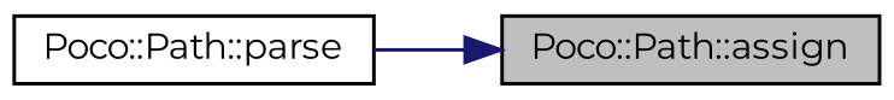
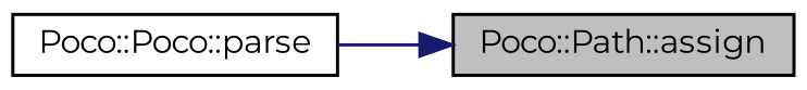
  digraph {
    rankdir=RL
    fontname=Montserrat
    node [color=black fontname=Montserrat fontsize=10 shape=record style=filled]
    n1 [fillcolor=grey75 fontcolor=black height=0.2 label="Poco::Path::assign" width=0.4]
-   n2 [fillcolor=white height=0.2 label="Poco::Path::parse" width=0.4]
+   n2 [fillcolor=white height=0.2 label="Poco::Poco::parse" width=0.4]
    n1 -> n2 [color=midnightblue dir=back fontname=Montserrat fontsize=10 labelfontname=Helvetica labelfontsize=10 style=solid]
  }
